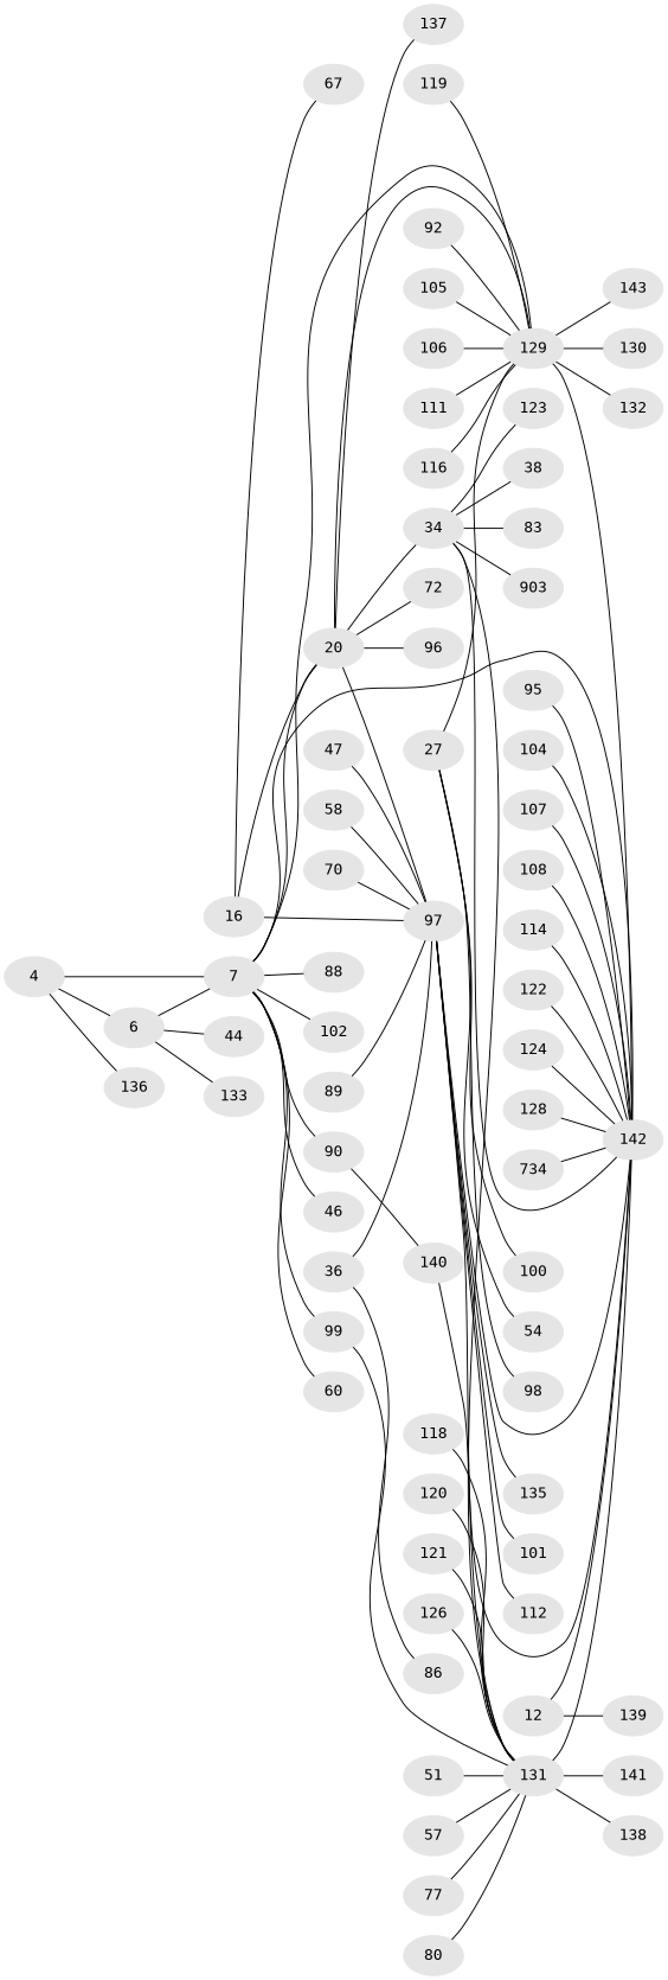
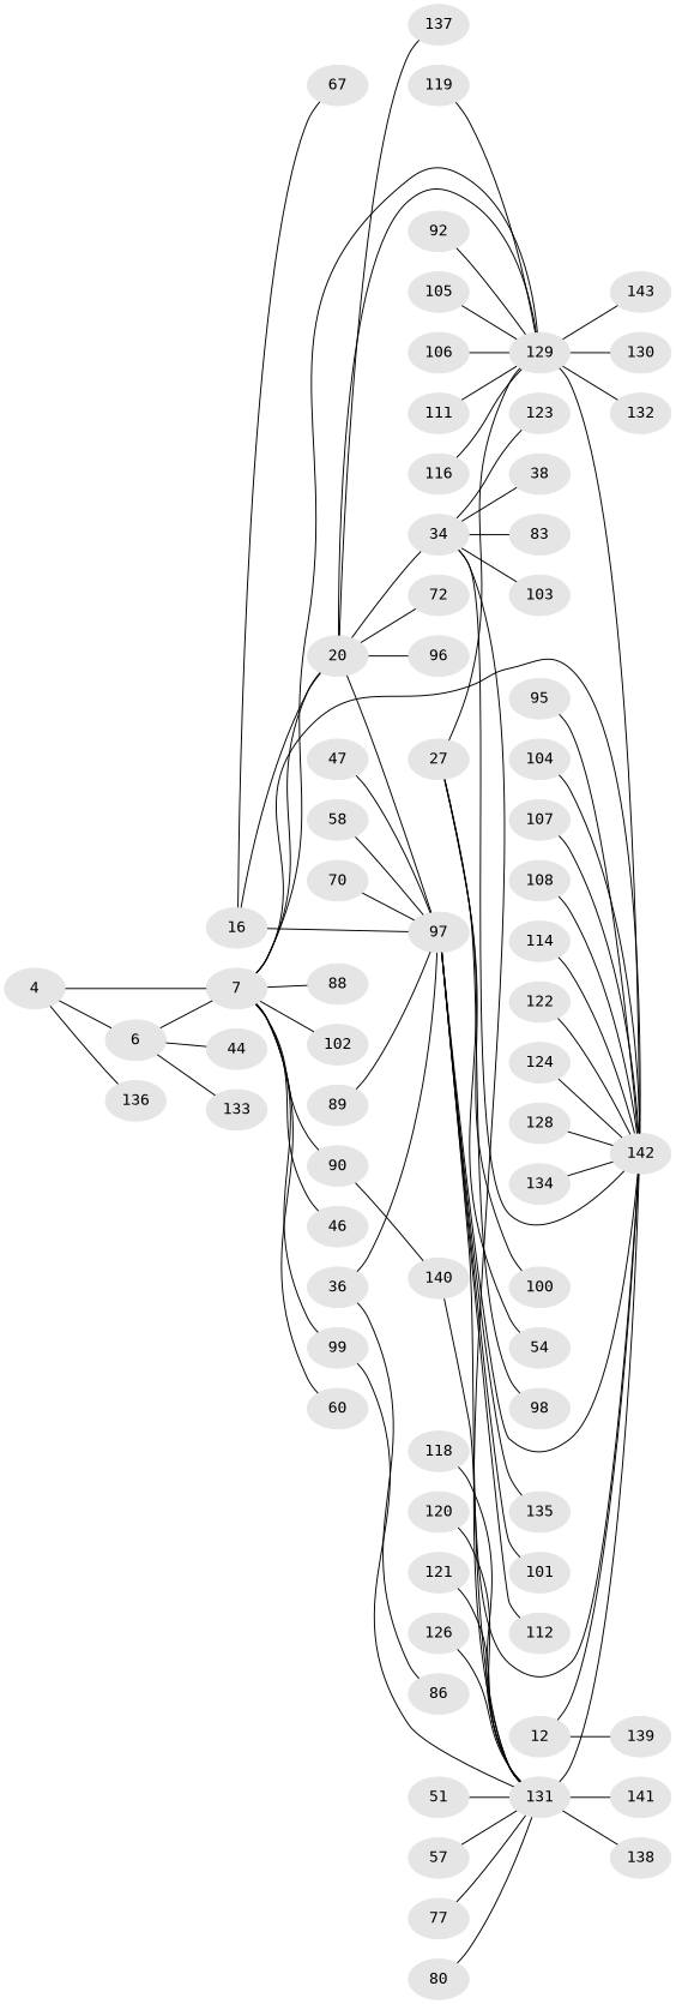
  graph {
    fontname="DejaVu Sans Mono"
    rankdir=LR
    node [color=gray90 fontname="DejaVu Sans Mono" style=filled]
    edge [fontname="DejaVu Sans Mono"]
    4 [super="+3"]
    6 [super="+5"]
    7 [super="+2"]
    136
    44
    133
    20 [super="+17"]
    46
    60
    88
    90 [super="+82"]
    99 [super="+94"]
    102
    129 [super="+26+39+56+65+71+28+68+84+85+91"]
    142 [super="+115+125+37+52+64+69+81+87"]
    34 [super="+31+32"]
    97 [super="+21"]
    72
    96 [super="+63"]
    137 [super="+113"]
    38
    83
-   103 [label=903]
+   103
    123
    131 [super="+35+41+45"]
    140 [super="+73"]
    130 [super="+76"]
    132
    143
    12 [super="+8"]
    139
    16 [super="+15"]
    67
    101
    112
    135 [super="+53+74+109+110+127"]
    27 [super="+23"]
    54
    98 [super="+78"]
    100
    138
    141
    36
    86
    47
    51
    57
    58
    70
    77
    80
    89 [super="+40"]
    92
    95
    104
    105
    106
    107
    108
    111
    114
    116 [super="+75"]
    118
    119
    120 [super="+59+66"]
    121 [super="+55"]
    122
    124
    126 [super="+62"]
    128
-   134 [label=734]
+   134
    4 -- 6 [weight=4]
    4 -- 7 [weight=6]
    4 -- 136
    6 -- 7 [weight=6]
    6 -- 44
    6 -- 133
    7 -- 20
    7 -- 46
    7 -- 60
    7 -- 88
    7 -- 90 [weight=2]
    7 -- 99
    7 -- 102
    7 -- 129
    7 -- 142 [weight=4]
    20 -- 129
    20 -- 34
    20 -- 97 [weight=6]
    20 -- 72
    20 -- 96
    20 -- 137
    90 -- 140
    99 -- 131
    129 -- 142 [weight=3]
    129 -- 130
    129 -- 132
    129 -- 143
    34 -- 142
    34 -- 38
    34 -- 83
    34 -- 103
    34 -- 123
    34 -- 131 [weight=12]
    97 -- 142
    97 -- 131
    97 -- 101
    97 -- 112
    97 -- 135
    131 -- 142
    131 -- 138
    131 -- 141
    140 -- 142
    12 -- 142 [weight=10]
    12 -- 139
    16 -- 20 [weight=4]
    16 -- 97 [weight=6]
    16 -- 67
    27 -- 129 [weight=10]
    27 -- 54
    27 -- 98
    27 -- 100
    36 -- 97
    36 -- 86
    47 -- 97
    51 -- 131
    57 -- 131
    58 -- 97
    70 -- 97
    77 -- 131
    80 -- 131
    89 -- 97
    92 -- 129
    95 -- 142
    104 -- 142
    105 -- 129
    106 -- 129
    107 -- 142
    108 -- 142
    111 -- 129
    114 -- 142
    116 -- 129
    118 -- 131
    119 -- 129
    120 -- 131
    121 -- 131
    122 -- 142
    124 -- 142
    126 -- 131
    128 -- 142
    134 -- 142
  }
